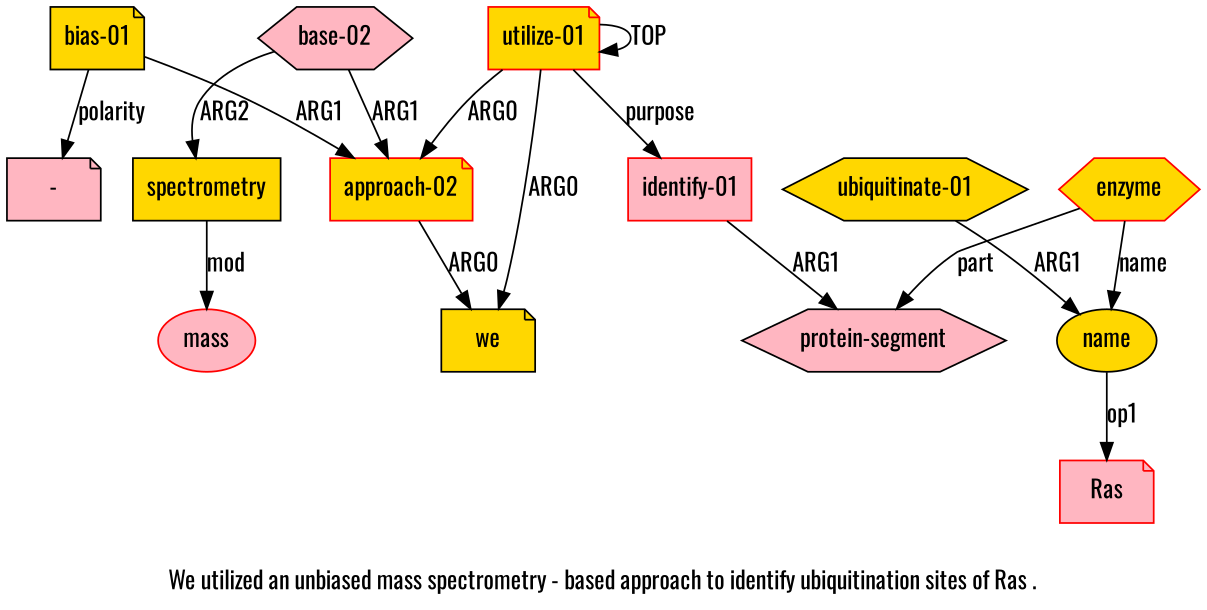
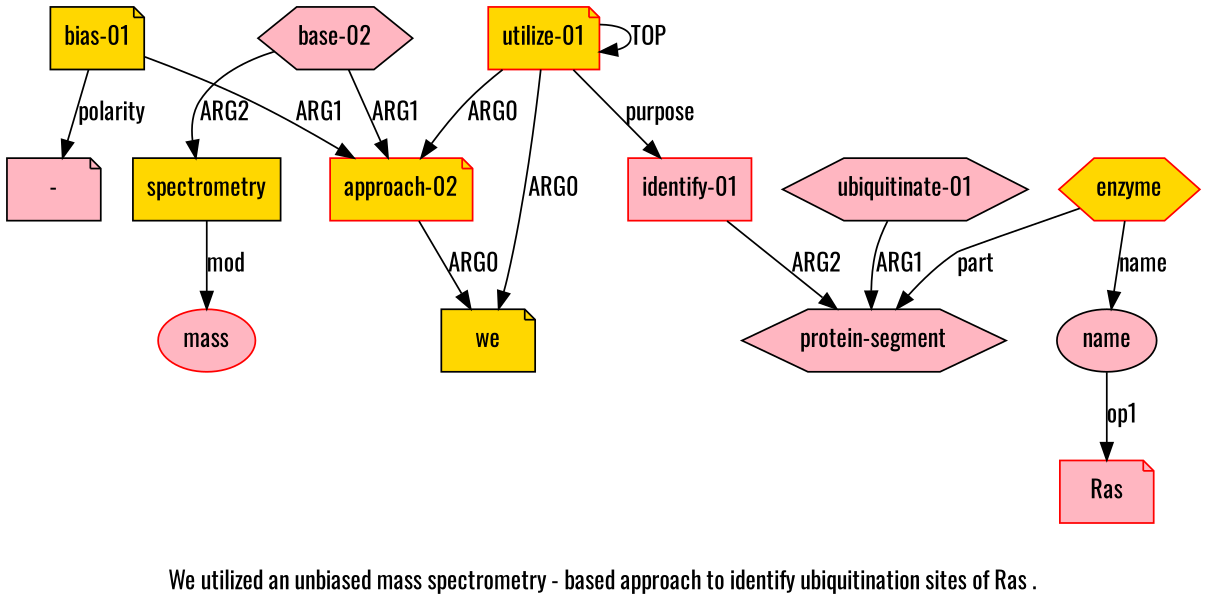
  digraph {
    fontname=Oswald
    label="We utilized an unbiased mass spectrometry - based approach to identify ubiquitination sites of Ras ."
    node [color=black fillcolor=lightpink fontname=Oswald gold_ind=-1 shape=note style=filled test_ind=-1]
    edge [color=black fontname=Oswald gold_label=ARG1 test_label=ARG1]
    n1 [gold_label="-" label="-" test_label="-"]
-   n2 [fillcolor=gold gold_ind=11 gold_label="ubiquitinate-01" label="ubiquitinate-01" shape=hexagon test_ind=11 test_label="ubiquitinate-01"]
+   n2 [gold_ind=11 gold_label="ubiquitinate-01" label="ubiquitinate-01" shape=hexagon test_ind=11 test_label="ubiquitinate-01"]
    n3 [gold_ind=8 gold_label="protein-segment" label="protein-segment" shape=hexagon test_ind=8 test_label="protein-segment"]
-   n4 [fillcolor=gold gold_ind=10 gold_label=name label=name shape=ellipse test_ind=10 test_label=name]
+   n4 [gold_ind=10 gold_label=name label=name shape=ellipse test_ind=10 test_label=name]
    n5 [color=red gold_label=Ras label=Ras test_label=Ras]
    n6 [fillcolor=gold gold_ind=1 gold_label=we label=we test_ind=1 test_label=we]
    n7 [color=red fillcolor=gold gold_ind=0 gold_label="utilize-01" label="utilize-01" test_ind=0 test_label="utilize-01"]
    n8 [color=red fillcolor=gold gold_ind=2 gold_label="approach-02" label="approach-02" test_ind=2 test_label="approach-02"]
    n9 [color=red gold_ind=7 gold_label="identify-01" label="identify-01" shape=box test_ind=7 test_label="identify-01"]
    n10 [fillcolor=gold gold_ind=3 gold_label="bias-01" label="bias-01" test_ind=3 test_label="bias-01"]
    n11 [fillcolor=gold gold_ind=5 gold_label=spectrometry label=spectrometry shape=box test_ind=5 test_label=spectrometry]
    n12 [color=red gold_ind=6 gold_label=mass label=mass shape=ellipse test_ind=6 test_label=mass]
    n13 [gold_ind=4 gold_label="base-02" label="base-02" shape=hexagon test_ind=4 test_label="base-02"]
    n14 [color=red fillcolor=gold gold_ind=9 gold_label=enzyme label=enzyme shape=hexagon test_ind=9 test_label=enzyme]
-   n2 -> n4 [label=ARG1]
+   n2 -> n3 [label=ARG1]
    n4 -> n5 [gold_label=op1 label=op1 test_label=op1]
    n7 -> n6 [gold_label=ARG0 label=ARG0 test_label=ARG0]
    n7 -> n7 [gold_label=TOP label=TOP test_label=TOP]
    n7 -> n8 [label=ARG0]
    n7 -> n9 [gold_label=purpose label=purpose test_label=purpose]
    n8 -> n6 [gold_label=ARG0 label=ARG0 test_label=ARG0]
-   n9 -> n3 [label=ARG1]
+   n9 -> n3 [label=ARG2]
    n10 -> n1 [gold_label=polarity label=polarity test_label=polarity]
    n10 -> n8 [label=ARG1]
    n11 -> n12 [gold_label=mod label=mod test_label=mod]
    n13 -> n8 [label=ARG1]
    n13 -> n11 [gold_label=ARG2 label=ARG2 test_label=ARG2]
    n14 -> n3 [gold_label=part label=part test_label=part]
    n14 -> n4 [gold_label=name label=name test_label=name]
  }
